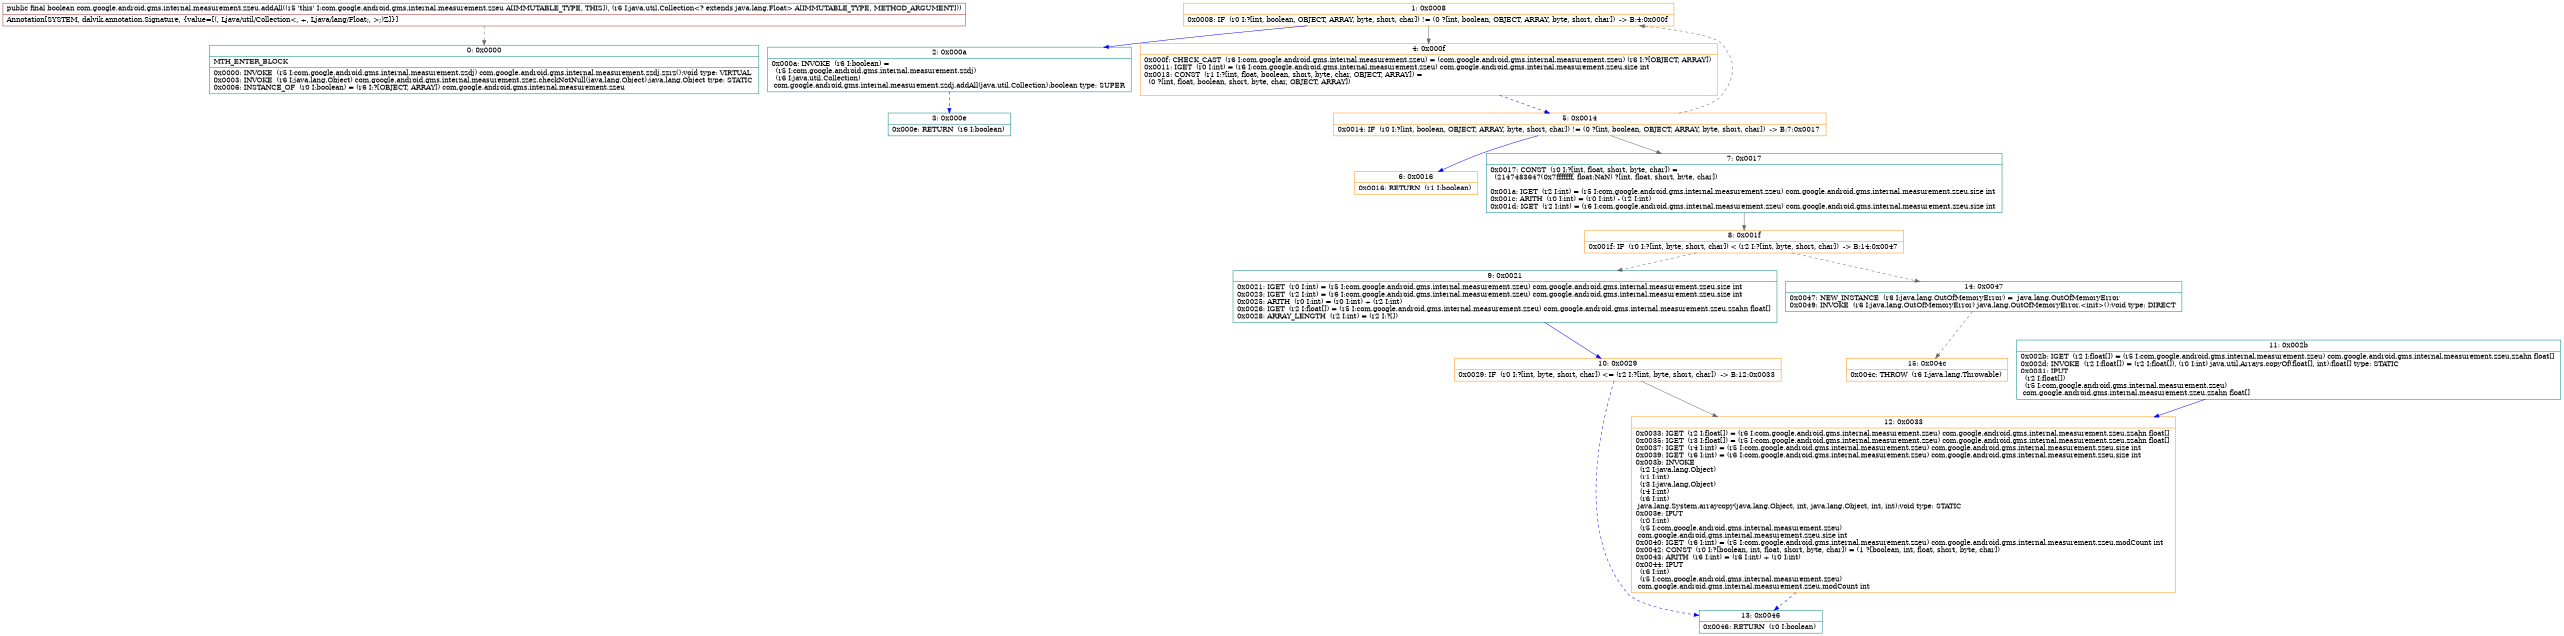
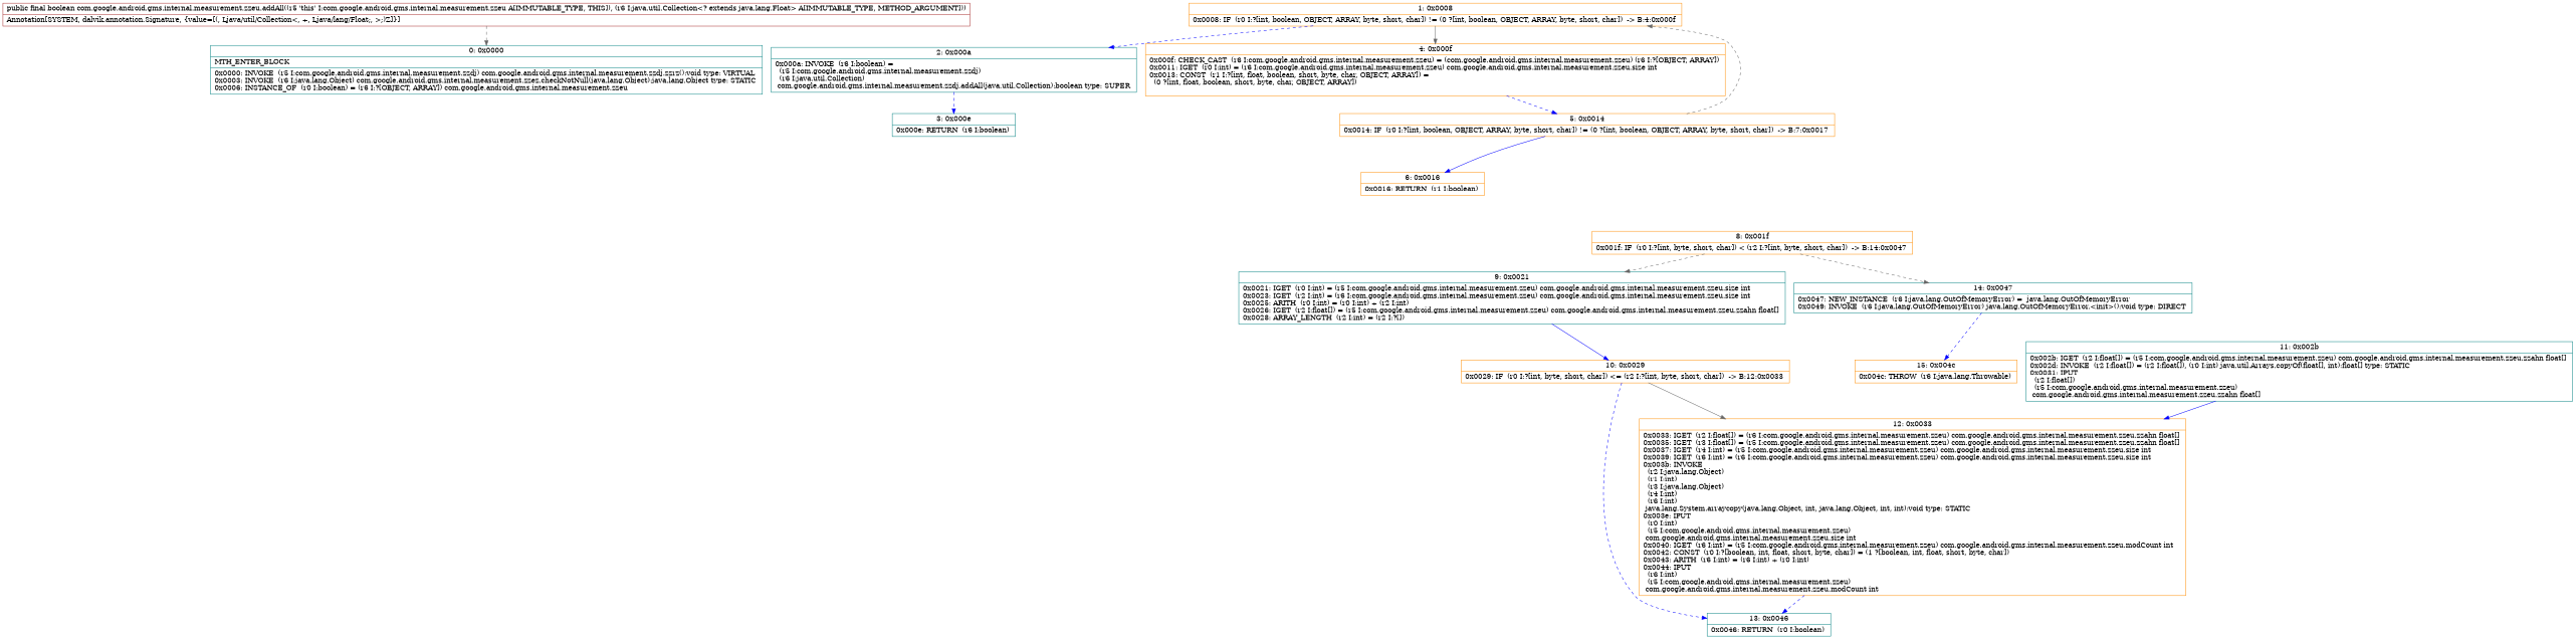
  digraph {
    node [color=teal shape=record]
    edge [color=gray40 style=dashed]
    n1 [label="{0\:\ 0x0000|MTH_ENTER_BLOCK\l|0x0000: INVOKE  (r5 I:com.google.android.gms.internal.measurement.zzdj) com.google.android.gms.internal.measurement.zzdj.zzrz():void type: VIRTUAL \l0x0003: INVOKE  (r6 I:java.lang.Object) com.google.android.gms.internal.measurement.zzez.checkNotNull(java.lang.Object):java.lang.Object type: STATIC \l0x0006: INSTANCE_OF  (r0 I:boolean) = (r6 I:?[OBJECT, ARRAY]) com.google.android.gms.internal.measurement.zzeu \l}"]
    n2 [color=darkorange label="{1\:\ 0x0008|0x0008: IF  (r0 I:?[int, boolean, OBJECT, ARRAY, byte, short, char]) != (0 ?[int, boolean, OBJECT, ARRAY, byte, short, char])  \-\> B:4:0x000f \l}"]
    n3 [label="{2\:\ 0x000a|0x000a: INVOKE  (r6 I:boolean) = \l  (r5 I:com.google.android.gms.internal.measurement.zzdj)\l  (r6 I:java.util.Collection)\l com.google.android.gms.internal.measurement.zzdj.addAll(java.util.Collection):boolean type: SUPER \l}"]
    n4 [color=darkorange label="{4\:\ 0x000f|0x000f: CHECK_CAST  (r6 I:com.google.android.gms.internal.measurement.zzeu) = (com.google.android.gms.internal.measurement.zzeu) (r6 I:?[OBJECT, ARRAY]) \l0x0011: IGET  (r0 I:int) = (r6 I:com.google.android.gms.internal.measurement.zzeu) com.google.android.gms.internal.measurement.zzeu.size int \l0x0013: CONST  (r1 I:?[int, float, boolean, short, byte, char, OBJECT, ARRAY]) = \l  (0 ?[int, float, boolean, short, byte, char, OBJECT, ARRAY])\l \l}"]
    n5 [label="{3\:\ 0x000e|0x000e: RETURN  (r6 I:boolean) \l}"]
    n6 [color=darkorange label="{5\:\ 0x0014|0x0014: IF  (r0 I:?[int, boolean, OBJECT, ARRAY, byte, short, char]) != (0 ?[int, boolean, OBJECT, ARRAY, byte, short, char])  \-\> B:7:0x0017 \l}"]
    n7 [color=darkorange label="{6\:\ 0x0016|0x0016: RETURN  (r1 I:boolean) \l}"]
-   n8 [label="{7\:\ 0x0017|0x0017: CONST  (r0 I:?[int, float, short, byte, char]) = \l  (2147483647(0x7fffffff, float:NaN) ?[int, float, short, byte, char])\l \l0x001a: IGET  (r2 I:int) = (r5 I:com.google.android.gms.internal.measurement.zzeu) com.google.android.gms.internal.measurement.zzeu.size int \l0x001c: ARITH  (r0 I:int) = (r0 I:int) \- (r2 I:int) \l0x001d: IGET  (r2 I:int) = (r6 I:com.google.android.gms.internal.measurement.zzeu) com.google.android.gms.internal.measurement.zzeu.size int \l}"]
    n9 [color=darkorange label="{8\:\ 0x001f|0x001f: IF  (r0 I:?[int, byte, short, char]) \< (r2 I:?[int, byte, short, char])  \-\> B:14:0x0047 \l}"]
    n10 [label="{9\:\ 0x0021|0x0021: IGET  (r0 I:int) = (r5 I:com.google.android.gms.internal.measurement.zzeu) com.google.android.gms.internal.measurement.zzeu.size int \l0x0023: IGET  (r2 I:int) = (r6 I:com.google.android.gms.internal.measurement.zzeu) com.google.android.gms.internal.measurement.zzeu.size int \l0x0025: ARITH  (r0 I:int) = (r0 I:int) + (r2 I:int) \l0x0026: IGET  (r2 I:float[]) = (r5 I:com.google.android.gms.internal.measurement.zzeu) com.google.android.gms.internal.measurement.zzeu.zzahn float[] \l0x0028: ARRAY_LENGTH  (r2 I:int) = (r2 I:?[]) \l}"]
    n11 [label="{14\:\ 0x0047|0x0047: NEW_INSTANCE  (r6 I:java.lang.OutOfMemoryError) =  java.lang.OutOfMemoryError \l0x0049: INVOKE  (r6 I:java.lang.OutOfMemoryError) java.lang.OutOfMemoryError.\<init\>():void type: DIRECT \l}"]
    n12 [color=darkorange label="{10\:\ 0x0029|0x0029: IF  (r0 I:?[int, byte, short, char]) \<= (r2 I:?[int, byte, short, char])  \-\> B:12:0x0033 \l}"]
    n13 [color=darkorange label="{15\:\ 0x004c|0x004c: THROW  (r6 I:java.lang.Throwable) \l}"]
    n14 [color=darkorange label="{12\:\ 0x0033|0x0033: IGET  (r2 I:float[]) = (r6 I:com.google.android.gms.internal.measurement.zzeu) com.google.android.gms.internal.measurement.zzeu.zzahn float[] \l0x0035: IGET  (r3 I:float[]) = (r5 I:com.google.android.gms.internal.measurement.zzeu) com.google.android.gms.internal.measurement.zzeu.zzahn float[] \l0x0037: IGET  (r4 I:int) = (r5 I:com.google.android.gms.internal.measurement.zzeu) com.google.android.gms.internal.measurement.zzeu.size int \l0x0039: IGET  (r6 I:int) = (r6 I:com.google.android.gms.internal.measurement.zzeu) com.google.android.gms.internal.measurement.zzeu.size int \l0x003b: INVOKE  \l  (r2 I:java.lang.Object)\l  (r1 I:int)\l  (r3 I:java.lang.Object)\l  (r4 I:int)\l  (r6 I:int)\l java.lang.System.arraycopy(java.lang.Object, int, java.lang.Object, int, int):void type: STATIC \l0x003e: IPUT  \l  (r0 I:int)\l  (r5 I:com.google.android.gms.internal.measurement.zzeu)\l com.google.android.gms.internal.measurement.zzeu.size int \l0x0040: IGET  (r6 I:int) = (r5 I:com.google.android.gms.internal.measurement.zzeu) com.google.android.gms.internal.measurement.zzeu.modCount int \l0x0042: CONST  (r0 I:?[boolean, int, float, short, byte, char]) = (1 ?[boolean, int, float, short, byte, char]) \l0x0043: ARITH  (r6 I:int) = (r6 I:int) + (r0 I:int) \l0x0044: IPUT  \l  (r6 I:int)\l  (r5 I:com.google.android.gms.internal.measurement.zzeu)\l com.google.android.gms.internal.measurement.zzeu.modCount int \l}"]
    n15 [label="{13\:\ 0x0046|0x0046: RETURN  (r0 I:boolean) \l}"]
    n16 [label="{11\:\ 0x002b|0x002b: IGET  (r2 I:float[]) = (r5 I:com.google.android.gms.internal.measurement.zzeu) com.google.android.gms.internal.measurement.zzeu.zzahn float[] \l0x002d: INVOKE  (r2 I:float[]) = (r2 I:float[]), (r0 I:int) java.util.Arrays.copyOf(float[], int):float[] type: STATIC \l0x0031: IPUT  \l  (r2 I:float[])\l  (r5 I:com.google.android.gms.internal.measurement.zzeu)\l com.google.android.gms.internal.measurement.zzeu.zzahn float[] \l}"]
    n17 [color=brown label="{public final boolean com.google.android.gms.internal.measurement.zzeu.addAll((r5 'this' I:com.google.android.gms.internal.measurement.zzeu A[IMMUTABLE_TYPE, THIS]), (r6 I:java.util.Collection\<? extends java.lang.Float\> A[IMMUTABLE_TYPE, METHOD_ARGUMENT]))  | Annotation[SYSTEM, dalvik.annotation.Signature, \{value=[(, Ljava\/util\/Collection\<, +, Ljava\/lang\/Float;, \>;)Z]\}]\l}"]
-   n2 -> n3 [color=blue style=solid]
+   n2 -> n3 [color=blue]
    n2 -> n4 [style=solid]
    n3 -> n5 [color=blue]
    n4 -> n6 [color=blue]
    n6 -> n2
    n6 -> n7 [color=blue style=solid]
-   n6 -> n8 [style=solid]
-   n8 -> n9 [style=solid]
    n9 -> n10
    n9 -> n11
    n10 -> n12 [color=blue style=solid]
-   n11 -> n13
+   n11 -> n13 [color=blue]
    n12 -> n14 [style=solid]
    n12 -> n15 [color=blue]
    n14 -> n15 [color=blue]
    n16 -> n14 [color=blue style=solid]
    n17 -> n1
  }
